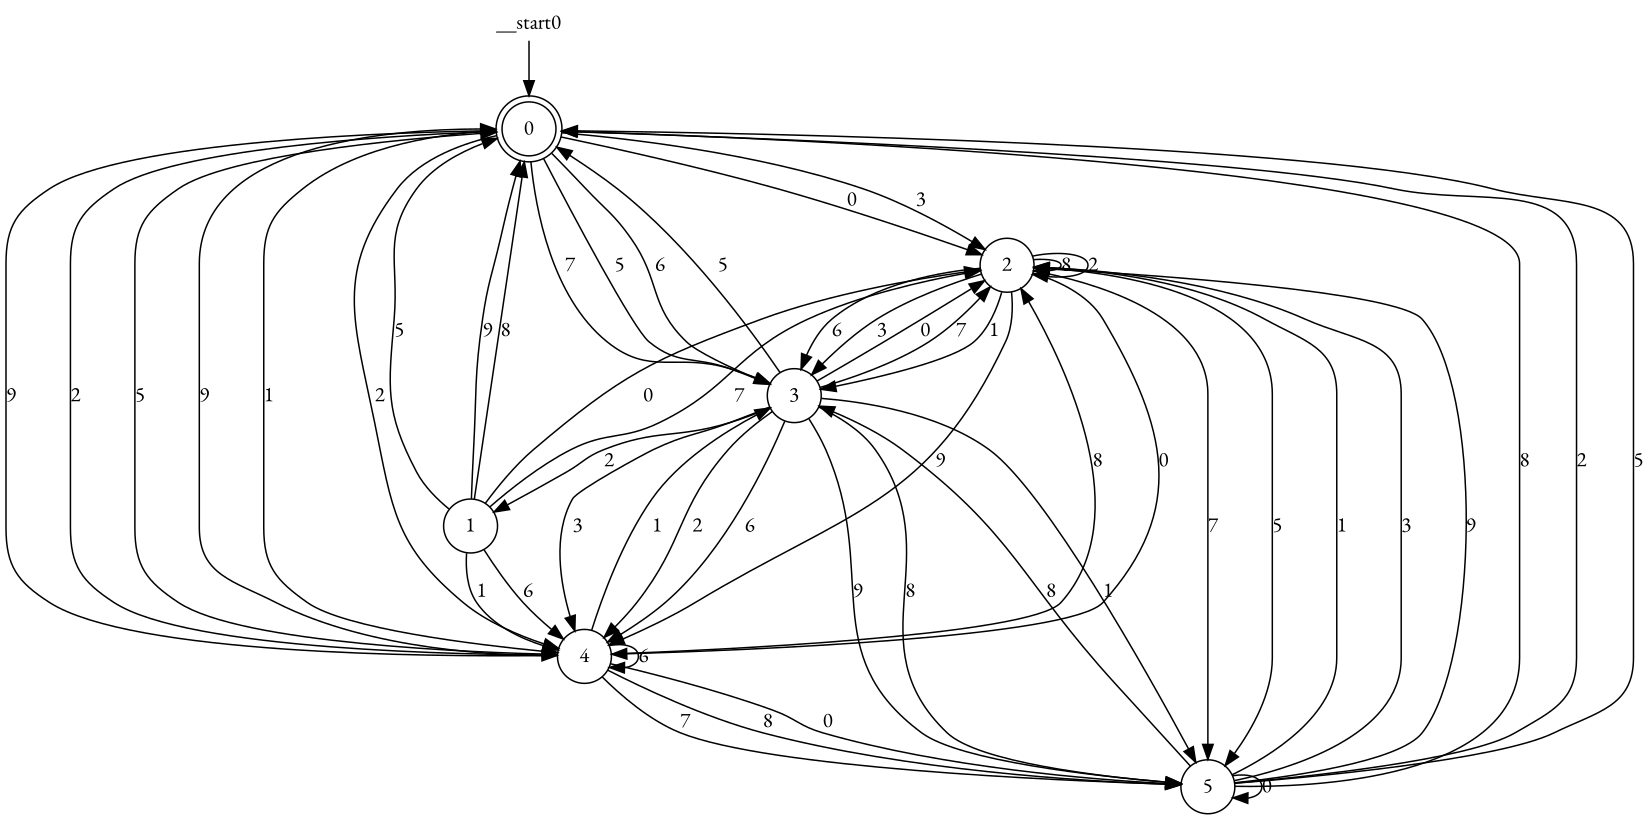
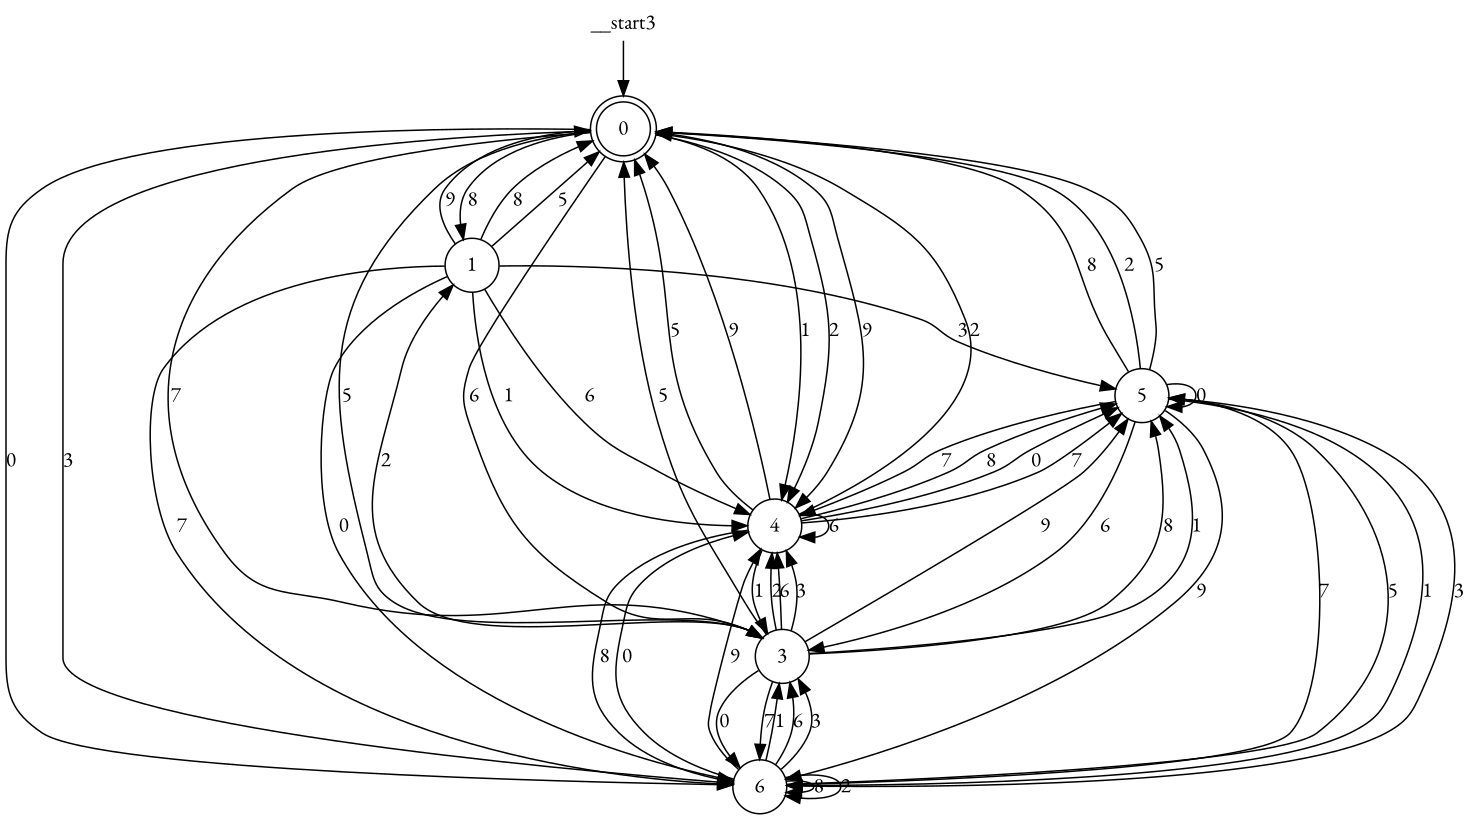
  digraph {
    fontname="EB Garamond"
    node [fontname="EB Garamond" shape=circle]
    edge [fontname="EB Garamond"]
    n1 [label=0 shape=doublecircle]
    n2 [label=1]
-   n3 [label=2]
+   n3 [label=6]
    n4 [label=3]
    n5 [label=4]
    n6 [label=5]
-   __start0 [height=0 shape=none width=0]
+   __start0 [height=0 shape=none width=0 label=__start3]
+   n1 -> n2 [label=8]
    n1 -> n3 [label=0]
    n1 -> n3 [label=3]
    n1 -> n4 [label=7]
    n1 -> n4 [label=5]
    n1 -> n4 [label=6]
    n1 -> n5 [label=1]
    n1 -> n5 [label=2]
    n1 -> n5 [label=9]
    n2 -> n1 [label=8]
    n2 -> n1 [label=5]
    n2 -> n1 [label=9]
    n2 -> n3 [label=0]
    n2 -> n3 [label=7]
    n2 -> n5 [label=1]
    n2 -> n5 [label=6]
+   n2 -> n6 [label=3]
    n3 -> n3 [label=8]
    n3 -> n3 [label=2]
    n3 -> n4 [label=1]
    n3 -> n4 [label=6]
    n3 -> n4 [label=3]
    n3 -> n5 [label=0]
    n3 -> n5 [label=9]
    n3 -> n6 [label=7]
    n3 -> n6 [label=5]
    n4 -> n1 [label=5]
    n4 -> n2 [label=2]
    n4 -> n3 [label=0]
    n4 -> n3 [label=7]
    n4 -> n5 [label=2]
    n4 -> n5 [label=6]
    n4 -> n5 [label=3]
    n4 -> n6 [label=8]
    n4 -> n6 [label=1]
    n4 -> n6 [label=9]
    n5 -> n1 [label=2]
    n5 -> n1 [label=5]
    n5 -> n1 [label=9]
    n5 -> n3 [label=8]
    n5 -> n4 [label=1]
    n5 -> n5 [label=6]
    n5 -> n6 [label=8]
    n5 -> n6 [label=0]
    n5 -> n6 [label=7]
    n6 -> n1 [label=8]
    n6 -> n1 [label=2]
    n6 -> n1 [label=5]
    n6 -> n3 [label=1]
    n6 -> n3 [label=9]
    n6 -> n3 [label=3]
-   n6 -> n4 [label=8]
+   n6 -> n4 [label=6]
+   n6 -> n5 [label=7]
    n6 -> n6 [label=0]
    __start0 -> n1
  }
